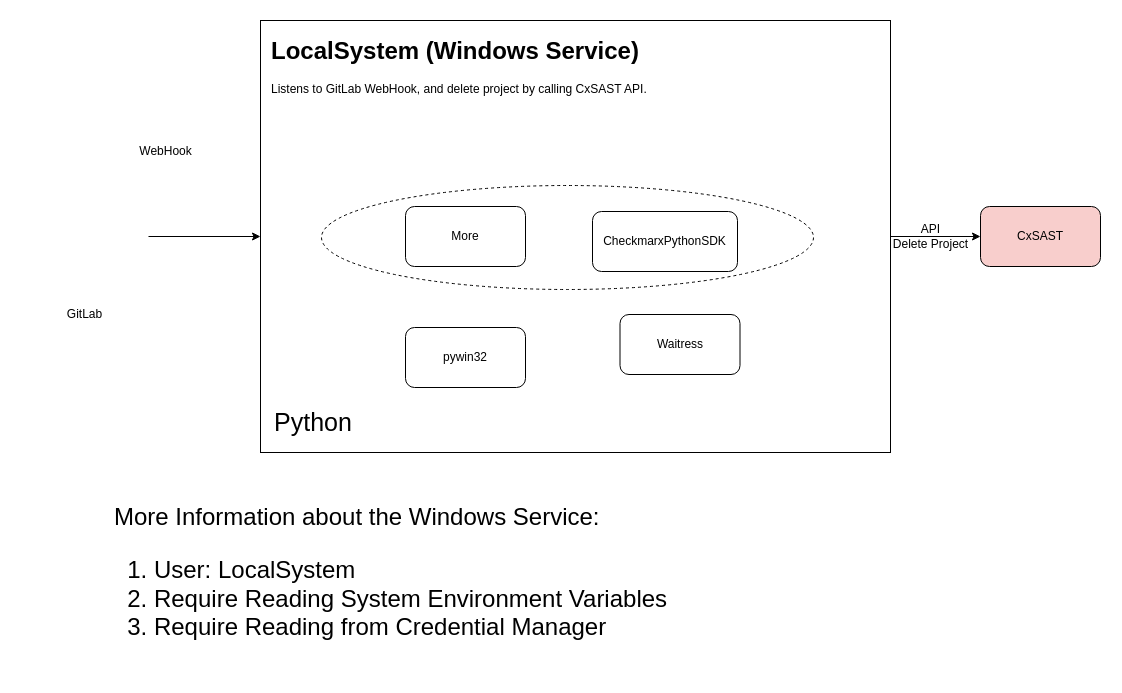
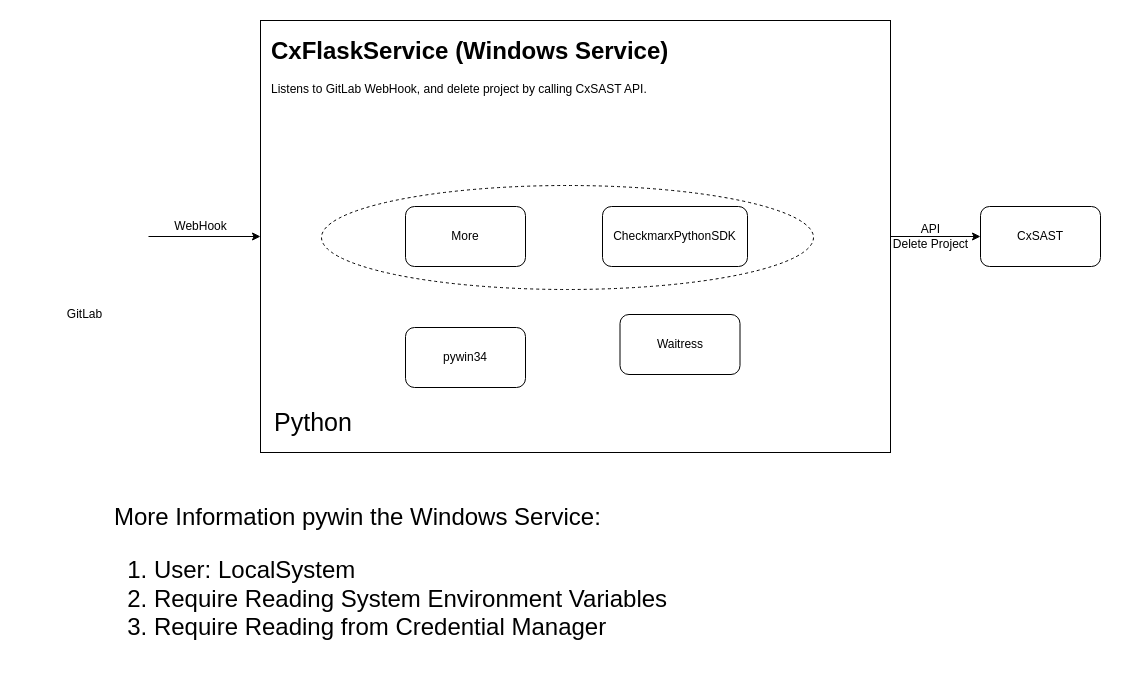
  <mxCell id="0" />
  <mxCell id="1" parent="0" />
  <mxCell id="2" value="" style="rounded=0;whiteSpace=wrap;html=1;fillColor=none;collapsible=0;" vertex="1" parent="1"><mxGeometry x="260" y="20" width="630" height="432" as="geometry" /></mxCell>
  <mxCell id="3" style="edgeStyle=orthogonalEdgeStyle;rounded=0;orthogonalLoop=1;jettySize=auto;html=1;exitX=1;exitY=0.5;exitDx=0;exitDy=0;" edge="1" parent="1" source="2" target="6"><mxGeometry relative="1" as="geometry" /></mxCell>
  <mxCell id="4" style="edgeStyle=orthogonalEdgeStyle;rounded=0;orthogonalLoop=1;jettySize=auto;html=1;exitX=1;exitY=0.5;exitDx=0;exitDy=0;" edge="1" parent="1" source="5" target="2"><mxGeometry relative="1" as="geometry" /></mxCell>
  <mxCell id="5" value="GitLab" style="shape=image;html=1;verticalAlign=top;verticalLabelPosition=bottom;labelBackgroundColor=#ffffff;imageAspect=0;aspect=fixed;image=https://cdn4.iconfinder.com/data/icons/socialcones/508/Gitlab-128.png" vertex="1" parent="1"><mxGeometry x="20" y="172" width="128" height="128" as="geometry" /></mxCell>
- <mxCell id="6" value="CxSAST" style="rounded=1;whiteSpace=wrap;html=1;fillColor=#f8cecc;" vertex="1" parent="1"><mxGeometry x="980" y="206" width="120" height="60" as="geometry" /></mxCell>
- <mxCell id="7" value="WebHook" style="text;html=1;align=center;verticalAlign=middle;resizable=0;points=[];autosize=1;strokeColor=none;fillColor=none;" vertex="1" parent="1"><mxGeometry x="125" y="136" width="80" height="30" as="geometry" /></mxCell>
+ <mxCell id="6" value="CxSAST" style="rounded=1;whiteSpace=wrap;html=1;" vertex="1" parent="1"><mxGeometry x="980" y="206" width="120" height="60" as="geometry" /></mxCell>
+ <mxCell id="7" value="WebHook" style="text;html=1;align=center;verticalAlign=middle;resizable=0;points=[];autosize=1;strokeColor=none;fillColor=none;" vertex="1" parent="1"><mxGeometry x="160" y="211" width="80" height="30" as="geometry" /></mxCell>
  <mxCell id="8" value="API&lt;br&gt;Delete Project" style="text;html=1;align=center;verticalAlign=middle;resizable=0;points=[];autosize=1;strokeColor=none;fillColor=none;" vertex="1" parent="1"><mxGeometry x="880" y="216" width="100" height="40" as="geometry" /></mxCell>
- <mxCell id="9" value="&lt;h1&gt;LocalSystem (Windows Service)&lt;/h1&gt;&lt;p&gt;Listens to GitLab WebHook, and delete project by calling CxSAST API.&lt;/p&gt;" style="text;html=1;strokeColor=none;fillColor=none;spacing=5;spacingTop=-20;whiteSpace=wrap;overflow=hidden;rounded=0;" vertex="1" parent="1"><mxGeometry x="266" y="31" width="440" height="77" as="geometry" /></mxCell>
+ <mxCell id="9" value="&lt;h1&gt;CxFlaskService (Windows Service)&lt;/h1&gt;&lt;p&gt;Listens to GitLab WebHook, and delete project by calling CxSAST API.&lt;/p&gt;" style="text;html=1;strokeColor=none;fillColor=none;spacing=5;spacingTop=-20;whiteSpace=wrap;overflow=hidden;rounded=0;" vertex="1" parent="1"><mxGeometry x="266" y="31" width="440" height="77" as="geometry" /></mxCell>
  <mxCell id="10" value="More" style="rounded=1;whiteSpace=wrap;html=1;fillColor=none;" vertex="1" parent="1"><mxGeometry x="405" y="206" width="120" height="60" as="geometry" /></mxCell>
- <mxCell id="11" value="CheckmarxPythonSDK" style="rounded=1;whiteSpace=wrap;html=1;fillColor=none;" vertex="1" parent="1"><mxGeometry x="592" y="211" width="145" height="60" as="geometry" /></mxCell>
+ <mxCell id="11" value="CheckmarxPythonSDK" style="rounded=1;whiteSpace=wrap;html=1;fillColor=none;" vertex="1" parent="1"><mxGeometry x="602" y="206" width="145" height="60" as="geometry" /></mxCell>
  <mxCell id="12" value="Waitress" style="rounded=1;whiteSpace=wrap;html=1;fillColor=none;" vertex="1" parent="1"><mxGeometry x="619.5" y="314" width="120" height="60" as="geometry" /></mxCell>
- <mxCell id="13" value="pywin32" style="rounded=1;whiteSpace=wrap;html=1;fillColor=none;" vertex="1" parent="1"><mxGeometry x="405" y="327" width="120" height="60" as="geometry" /></mxCell>
+ <mxCell id="13" value="pywin34" style="rounded=1;whiteSpace=wrap;html=1;fillColor=none;" vertex="1" parent="1"><mxGeometry x="405" y="327" width="120" height="60" as="geometry" /></mxCell>
  <mxCell id="14" value="&lt;font style=&quot;font-size: 25px;&quot;&gt;Python&lt;/font&gt;" style="text;html=1;strokeColor=none;fillColor=none;align=center;verticalAlign=middle;whiteSpace=wrap;rounded=0;" vertex="1" parent="1"><mxGeometry x="283" y="406" width="60" height="30" as="geometry" /></mxCell>
  <mxCell id="15" value="" style="ellipse;whiteSpace=wrap;html=1;dashed=1;fontSize=25;fillColor=none;" vertex="1" parent="1"><mxGeometry x="321" y="185" width="492" height="104" as="geometry" /></mxCell>
- <mxCell id="16" value="&lt;div style=&quot;text-align: left; font-size: 24px;&quot;&gt;&lt;span style=&quot;background-color: initial;&quot;&gt;&lt;font style=&quot;font-size: 24px;&quot;&gt;More Information about the Windows Service:&amp;nbsp;&lt;/font&gt;&lt;/span&gt;&lt;/div&gt;&lt;div style=&quot;text-align: left; font-size: 24px;&quot;&gt;&lt;ol style=&quot;&quot;&gt;&lt;li style=&quot;&quot;&gt;&lt;span style=&quot;background-color: initial;&quot;&gt;&lt;font style=&quot;font-size: 24px;&quot;&gt;User: LocalSystem&lt;/font&gt;&lt;/span&gt;&lt;/li&gt;&lt;li style=&quot;&quot;&gt;&lt;span style=&quot;background-color: initial;&quot;&gt;&lt;font style=&quot;font-size: 24px;&quot;&gt;Require Reading System Environment Variables&lt;/font&gt;&lt;/span&gt;&lt;/li&gt;&lt;li style=&quot;&quot;&gt;&lt;span style=&quot;background-color: initial;&quot;&gt;&lt;font style=&quot;font-size: 24px;&quot;&gt;Require Reading from Credential Manager&lt;/font&gt;&lt;/span&gt;&lt;/li&gt;&lt;/ol&gt;&lt;/div&gt;" style="text;html=1;align=center;verticalAlign=middle;resizable=0;points=[];autosize=1;strokeColor=none;fillColor=none;fontSize=25;" vertex="1" parent="1"><mxGeometry x="104" y="496" width="571" height="175" as="geometry" /></mxCell>
+ <mxCell id="16" value="&lt;div style=&quot;text-align: left; font-size: 24px;&quot;&gt;&lt;span style=&quot;background-color: initial;&quot;&gt;&lt;font style=&quot;font-size: 24px;&quot;&gt;More Information pywin the Windows Service:&amp;nbsp;&lt;/font&gt;&lt;/span&gt;&lt;/div&gt;&lt;div style=&quot;text-align: left; font-size: 24px;&quot;&gt;&lt;ol style=&quot;&quot;&gt;&lt;li style=&quot;&quot;&gt;&lt;span style=&quot;background-color: initial;&quot;&gt;&lt;font style=&quot;font-size: 24px;&quot;&gt;User: LocalSystem&lt;/font&gt;&lt;/span&gt;&lt;/li&gt;&lt;li style=&quot;&quot;&gt;&lt;span style=&quot;background-color: initial;&quot;&gt;&lt;font style=&quot;font-size: 24px;&quot;&gt;Require Reading System Environment Variables&lt;/font&gt;&lt;/span&gt;&lt;/li&gt;&lt;li style=&quot;&quot;&gt;&lt;span style=&quot;background-color: initial;&quot;&gt;&lt;font style=&quot;font-size: 24px;&quot;&gt;Require Reading from Credential Manager&lt;/font&gt;&lt;/span&gt;&lt;/li&gt;&lt;/ol&gt;&lt;/div&gt;" style="text;html=1;align=center;verticalAlign=middle;resizable=0;points=[];autosize=1;strokeColor=none;fillColor=none;fontSize=25;" vertex="1" parent="1"><mxGeometry x="104" y="496" width="571" height="175" as="geometry" /></mxCell>
